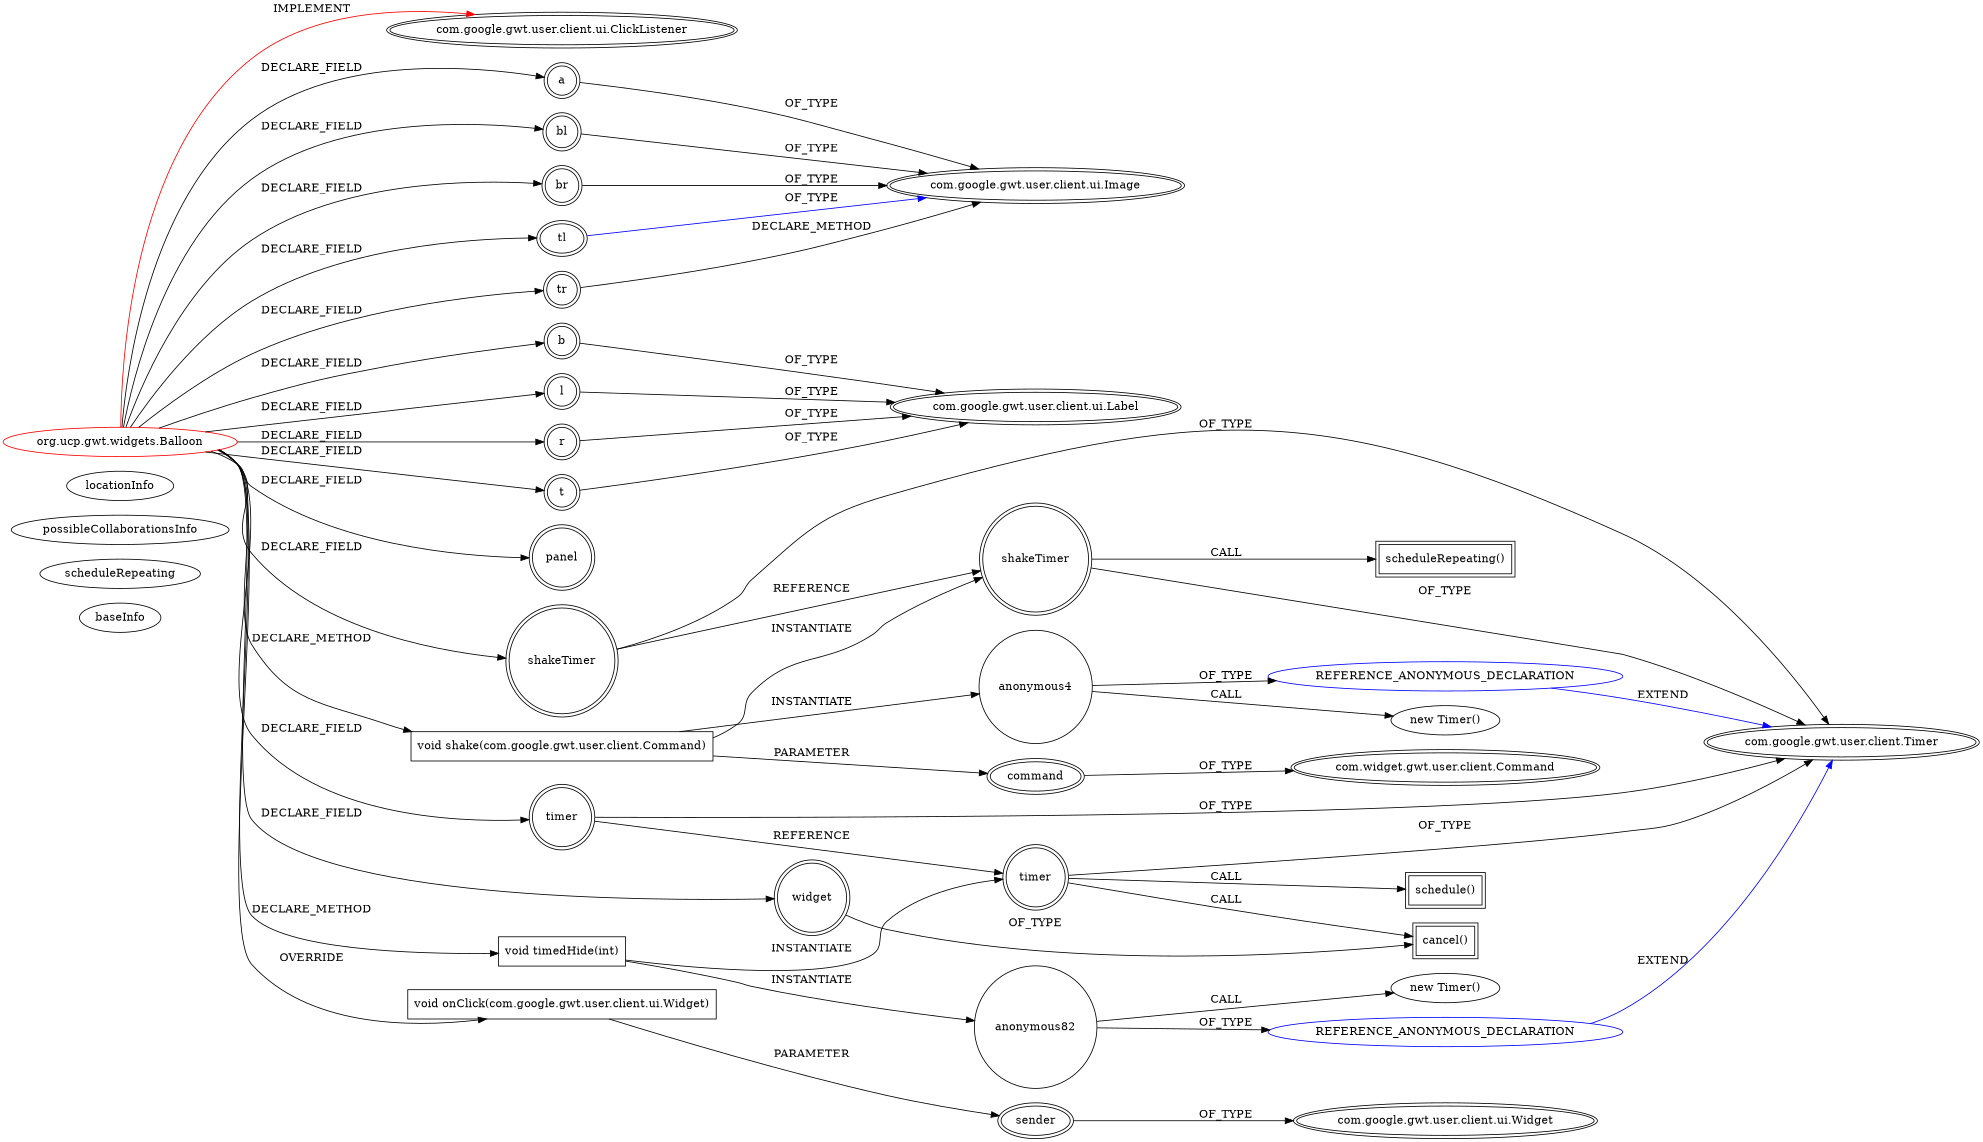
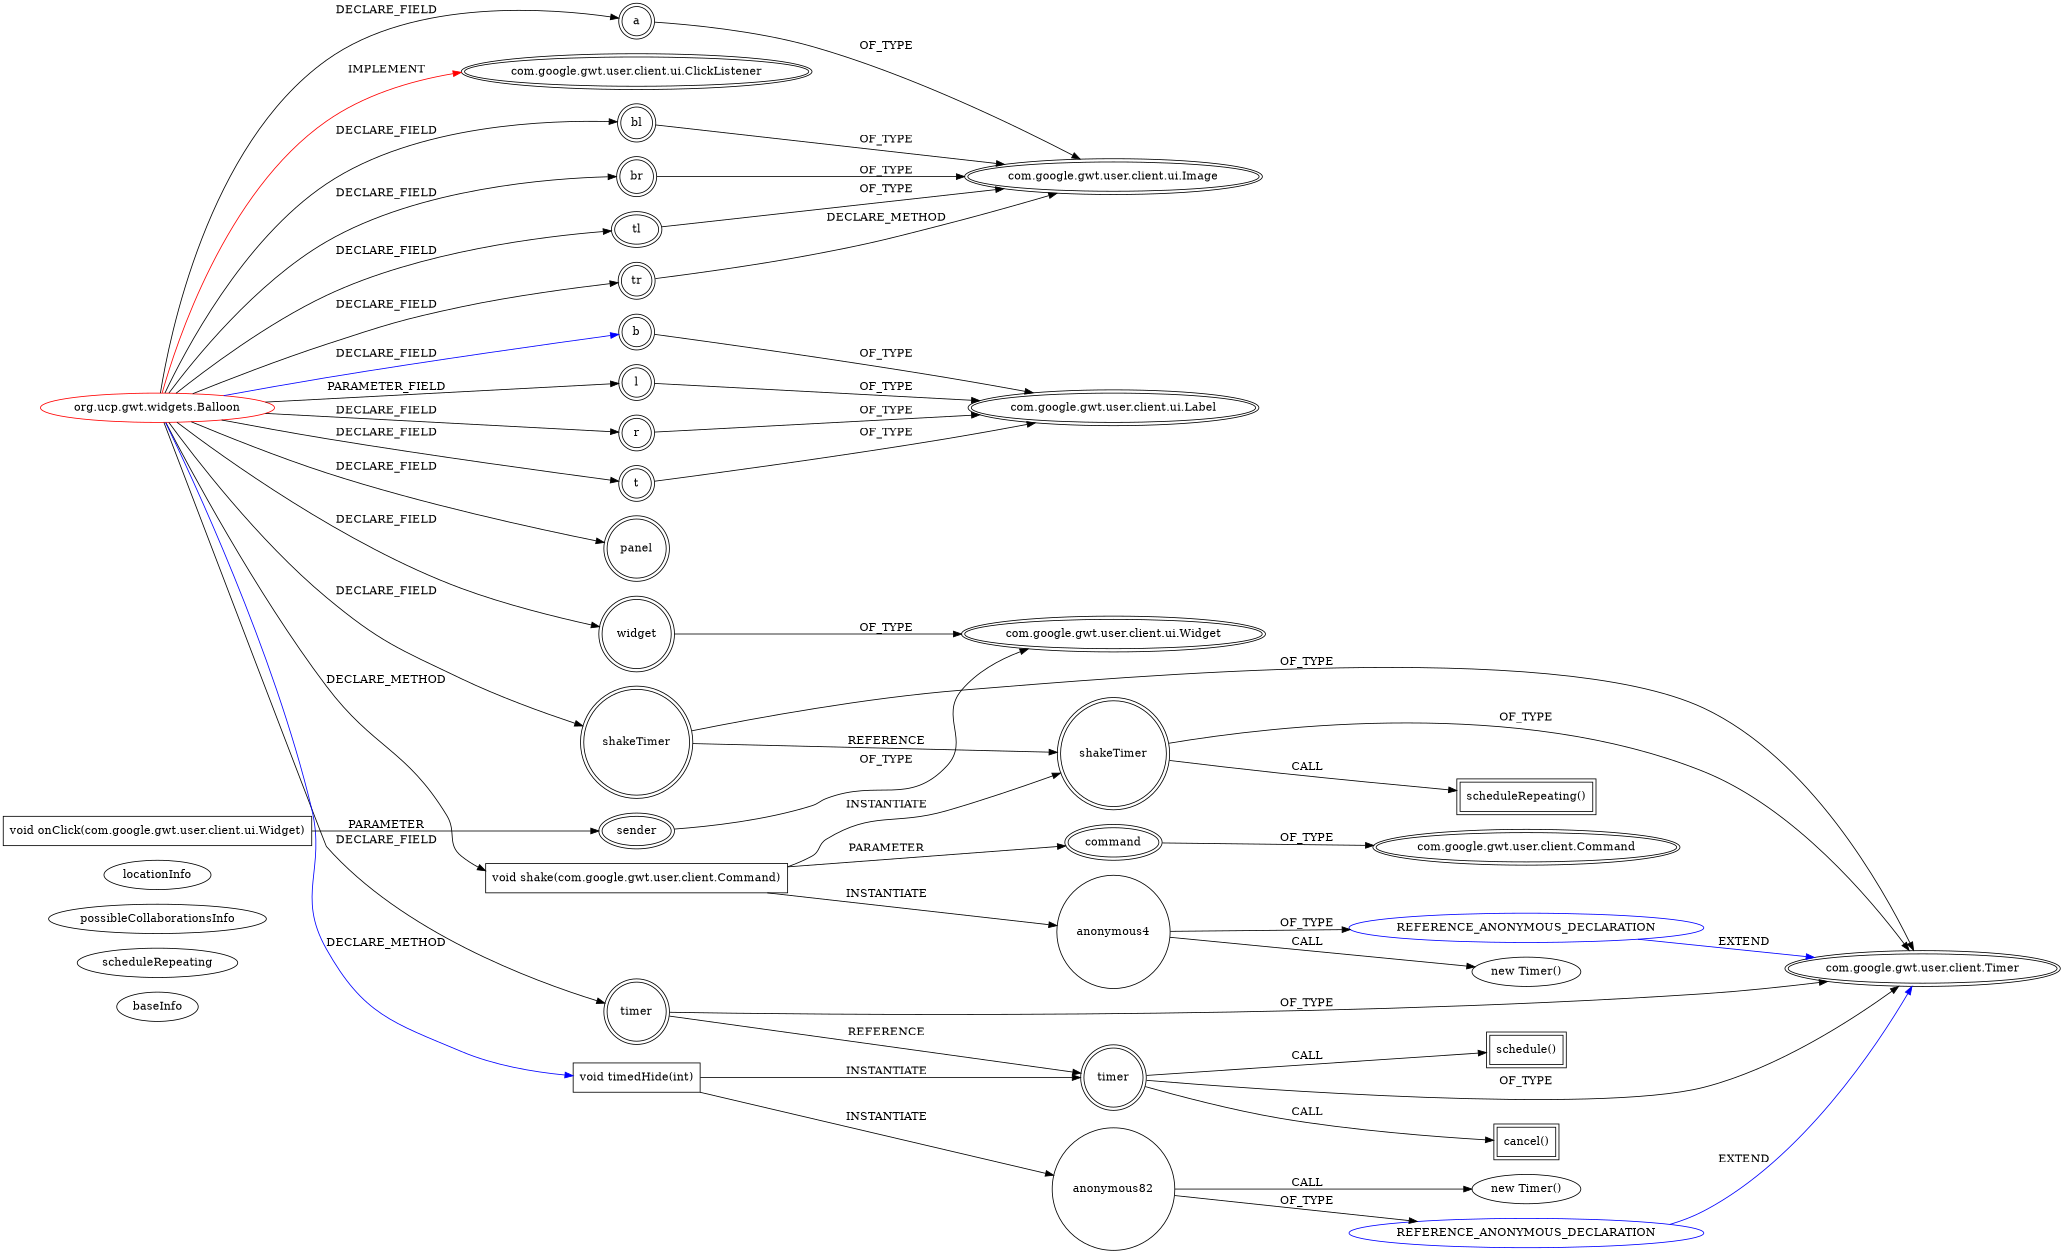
  digraph {
    rankdir=LR
    node [isFrameworkType=true vertexType=FIELD_DECLARATION peripheries=2]
    baseInfo [category=extension_graph graphId=2986 isAnonymous=false possibleRelation=true isFrameworkType="" vertexType="" peripheries=""]
    n2 [0="com.google.gwt.user.client.ui.ClickListener" label=scheduleRepeating isFrameworkType="" vertexType="" peripheries=""]
    possibleCollaborationsInfo [0="2986~CLIENT_METHOD_DECLARATION-INSTANTIATION-~com.google.gwt.user.client.ui.ClickListener ~com.google.gwt.user.client.Timer ~false~true" isFrameworkType="" vertexType="" peripheries=""]
    locationInfo [contextSignature=Balloon filePath="/hmiguellima-ugat/ugat-master/src/org/ucp/gwt/widgets/Balloon.java" graphId=2986 projectName="hmiguellima-ugat" isFrameworkType="" vertexType="" peripheries=""]
    n5 [color=red isFrameworkType=false label="org.ucp.gwt.widgets.Balloon" vertexType=ROOT_CLIENT_CLASS_DECLARATION peripheries=""]
    n6 [label="com.google.gwt.user.client.ui.ClickListener" vertexType=FRAMEWORK_INTERFACE_TYPE]
    n7 [label=a shape=circle]
    n8 [label=b shape=circle]
    n9 [label=bl shape=circle]
    n10 [label=br shape=circle]
    n11 [label=l shape=circle]
    n12 [label=panel shape=circle]
    n13 [label=r shape=circle]
    n14 [label=shakeTimer shape=circle]
    n15 [label=t shape=circle]
    n16 [label=timer shape=circle]
    n17 [label=tl shape=ellipse]
    n18 [label=tr shape=circle]
    n19 [label=widget shape=circle]
    n20 [isFrameworkType=false label="void onClick(com.google.gwt.user.client.ui.Widget)" shape=box vertexType=OVERRIDING_METHOD_DECLARATION peripheries=""]
    n21 [isFrameworkType=false label="void shake(com.google.gwt.user.client.Command)" shape=box vertexType=CLIENT_METHOD_DECLARATION peripheries=""]
    n22 [isFrameworkType=false label="void timedHide(int)" shape=box vertexType=CLIENT_METHOD_DECLARATION peripheries=""]
    n23 [label="com.google.gwt.user.client.ui.Image" vertexType=FRAMEWORK_CLASS_TYPE]
    n24 [label="com.google.gwt.user.client.ui.Label" vertexType=FRAMEWORK_CLASS_TYPE]
    n25 [label="com.google.gwt.user.client.Timer" vertexType=FRAMEWORK_CLASS_TYPE]
    n26 [label=shakeTimer shape=circle vertexType=VARIABLE_EXPRESION]
    n27 [label=timer shape=circle vertexType=VARIABLE_EXPRESION]
    n28 [label="com.google.gwt.user.client.ui.Widget" vertexType=FRAMEWORK_CLASS_TYPE]
    n29 [label=sender vertexType=PARAMETER_DECLARATION]
    n30 [label=command vertexType=PARAMETER_DECLARATION]
    n31 [isFrameworkType=false label=anonymous4 shape=circle vertexType=VARIABLE_EXPRESION peripheries=""]
    n32 [isFrameworkType=false label=anonymous82 shape=circle vertexType=VARIABLE_EXPRESION peripheries=""]
    n33 [label="scheduleRepeating()" shape=box vertexType=INSIDE_CALL]
    n34 [label="cancel()" shape=box vertexType=INSIDE_CALL]
    n35 [label="schedule()" shape=box vertexType=INSIDE_CALL]
-   n36 [label="com.widget.gwt.user.client.Command" vertexType=FRAMEWORK_INTERFACE_TYPE]
+   n36 [label="com.google.gwt.user.client.Command" vertexType=FRAMEWORK_INTERFACE_TYPE]
    n37 [color=blue isFrameworkType=false label=REFERENCE_ANONYMOUS_DECLARATION vertexType=REFERENCE_ANONYMOUS_DECLARATION peripheries=""]
    n38 [isFrameworkType=false label="new Timer()" vertexType=CONSTRUCTOR_CALL peripheries=""]
    n39 [color=blue isFrameworkType=false label=REFERENCE_ANONYMOUS_DECLARATION vertexType=REFERENCE_ANONYMOUS_DECLARATION peripheries=""]
    n40 [isFrameworkType=false label="new Timer()" vertexType=CONSTRUCTOR_CALL peripheries=""]
    n5 -> n6 [color=red label=IMPLEMENT]
    n5 -> n7 [label=DECLARE_FIELD]
-   n5 -> n8 [label=DECLARE_FIELD]
+   n5 -> n8 [label=DECLARE_FIELD color=blue]
    n5 -> n9 [label=DECLARE_FIELD]
    n5 -> n10 [label=DECLARE_FIELD]
-   n5 -> n11 [label=DECLARE_FIELD]
+   n5 -> n11 [label=PARAMETER_FIELD]
    n5 -> n12 [label=DECLARE_FIELD]
    n5 -> n13 [label=DECLARE_FIELD]
    n5 -> n14 [label=DECLARE_FIELD]
    n5 -> n15 [label=DECLARE_FIELD]
    n5 -> n16 [label=DECLARE_FIELD]
    n5 -> n17 [label=DECLARE_FIELD]
    n5 -> n18 [label=DECLARE_FIELD]
    n5 -> n19 [label=DECLARE_FIELD]
-   n5 -> n20 [label=OVERRIDE]
    n5 -> n21 [label=DECLARE_METHOD]
-   n5 -> n22 [label=DECLARE_METHOD]
+   n5 -> n22 [label=DECLARE_METHOD color=blue]
    n7 -> n23 [label=OF_TYPE]
    n8 -> n24 [label=OF_TYPE]
    n9 -> n23 [label=OF_TYPE]
    n10 -> n23 [label=OF_TYPE]
    n11 -> n24 [label=OF_TYPE]
    n13 -> n24 [label=OF_TYPE]
    n14 -> n25 [label=OF_TYPE]
    n14 -> n26 [label=REFERENCE]
    n15 -> n24 [label=OF_TYPE]
    n16 -> n25 [label=OF_TYPE]
    n16 -> n27 [label=REFERENCE]
-   n17 -> n23 [label=OF_TYPE color=blue]
+   n17 -> n23 [label=OF_TYPE]
    n18 -> n23 [label=DECLARE_METHOD]
-   n19 -> n34 [label=OF_TYPE]
+   n19 -> n28 [label=OF_TYPE]
    n20 -> n29 [label=PARAMETER]
    n21 -> n26 [label=INSTANTIATE]
    n21 -> n30 [label=PARAMETER]
    n21 -> n31 [label=INSTANTIATE]
    n22 -> n27 [label=INSTANTIATE]
    n22 -> n32 [label=INSTANTIATE]
    n26 -> n25 [label=OF_TYPE]
    n26 -> n33 [label=CALL]
    n27 -> n25 [label=OF_TYPE]
    n27 -> n34 [label=CALL]
    n27 -> n35 [label=CALL]
    n29 -> n28 [label=OF_TYPE]
    n30 -> n36 [label=OF_TYPE]
    n31 -> n37 [label=OF_TYPE]
    n31 -> n38 [label=CALL]
    n32 -> n39 [label=OF_TYPE]
    n32 -> n40 [label=CALL]
    n37 -> n25 [color=blue label=EXTEND]
    n39 -> n25 [color=blue label=EXTEND]
  }
